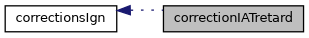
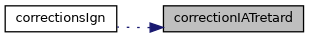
  digraph {
    rankdir=RL
    node [color=black fontname=Helvetica fontsize=10 shape=record style=filled]
    n1 [fillcolor=grey75 fontcolor=black height=0.2 label=correctionIATretard width=0.4]
    n2 [fillcolor=white height=0.2 label=correctionsIgn width=0.4]
-   n2 -> n1 [color=midnightblue dir=back fontname=Helvetica fontsize=10 labelfontname=Helvetica labelfontsize=10 style=dotted]
+   n1 -> n2 [color=midnightblue dir=back fontname=Helvetica fontsize=10 labelfontname=Helvetica labelfontsize=10 style=dotted]
  }
